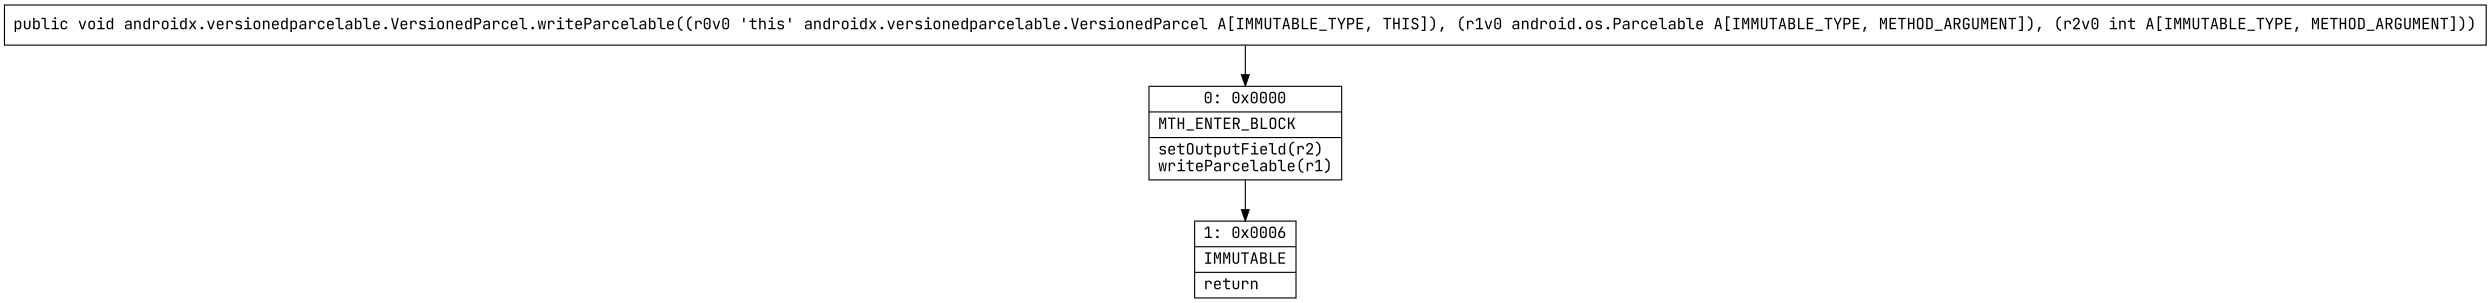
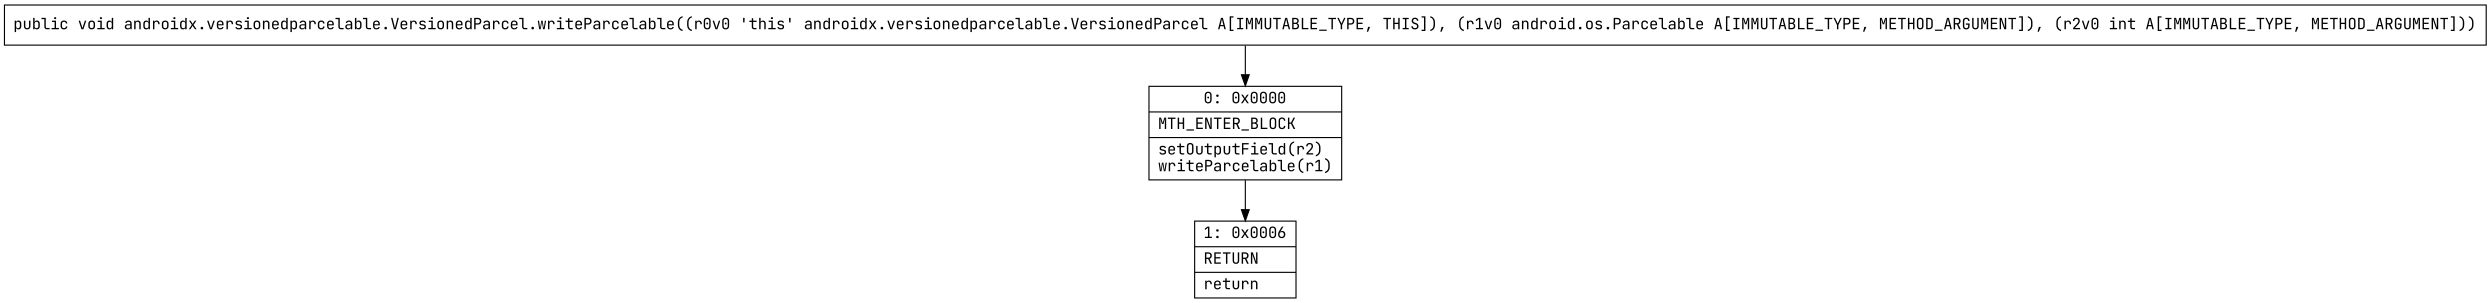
  digraph {
    fontname="JetBrains Mono"
    node [shape=record fontname="JetBrains Mono"]
    edge [fontname="JetBrains Mono"]
    n1 [label="{0\:\ 0x0000|MTH_ENTER_BLOCK\l|setOutputField(r2)\lwriteParcelable(r1)\l}"]
-   n2 [label="{1\:\ 0x0006|IMMUTABLE\l|return\l}"]
+   n2 [label="{1\:\ 0x0006|RETURN\l|return\l}"]
    n3 [label="{public void androidx.versionedparcelable.VersionedParcel.writeParcelable((r0v0 'this' androidx.versionedparcelable.VersionedParcel A[IMMUTABLE_TYPE, THIS]), (r1v0 android.os.Parcelable A[IMMUTABLE_TYPE, METHOD_ARGUMENT]), (r2v0 int A[IMMUTABLE_TYPE, METHOD_ARGUMENT])) }"]
    n1 -> n2
    n3 -> n1
  }
